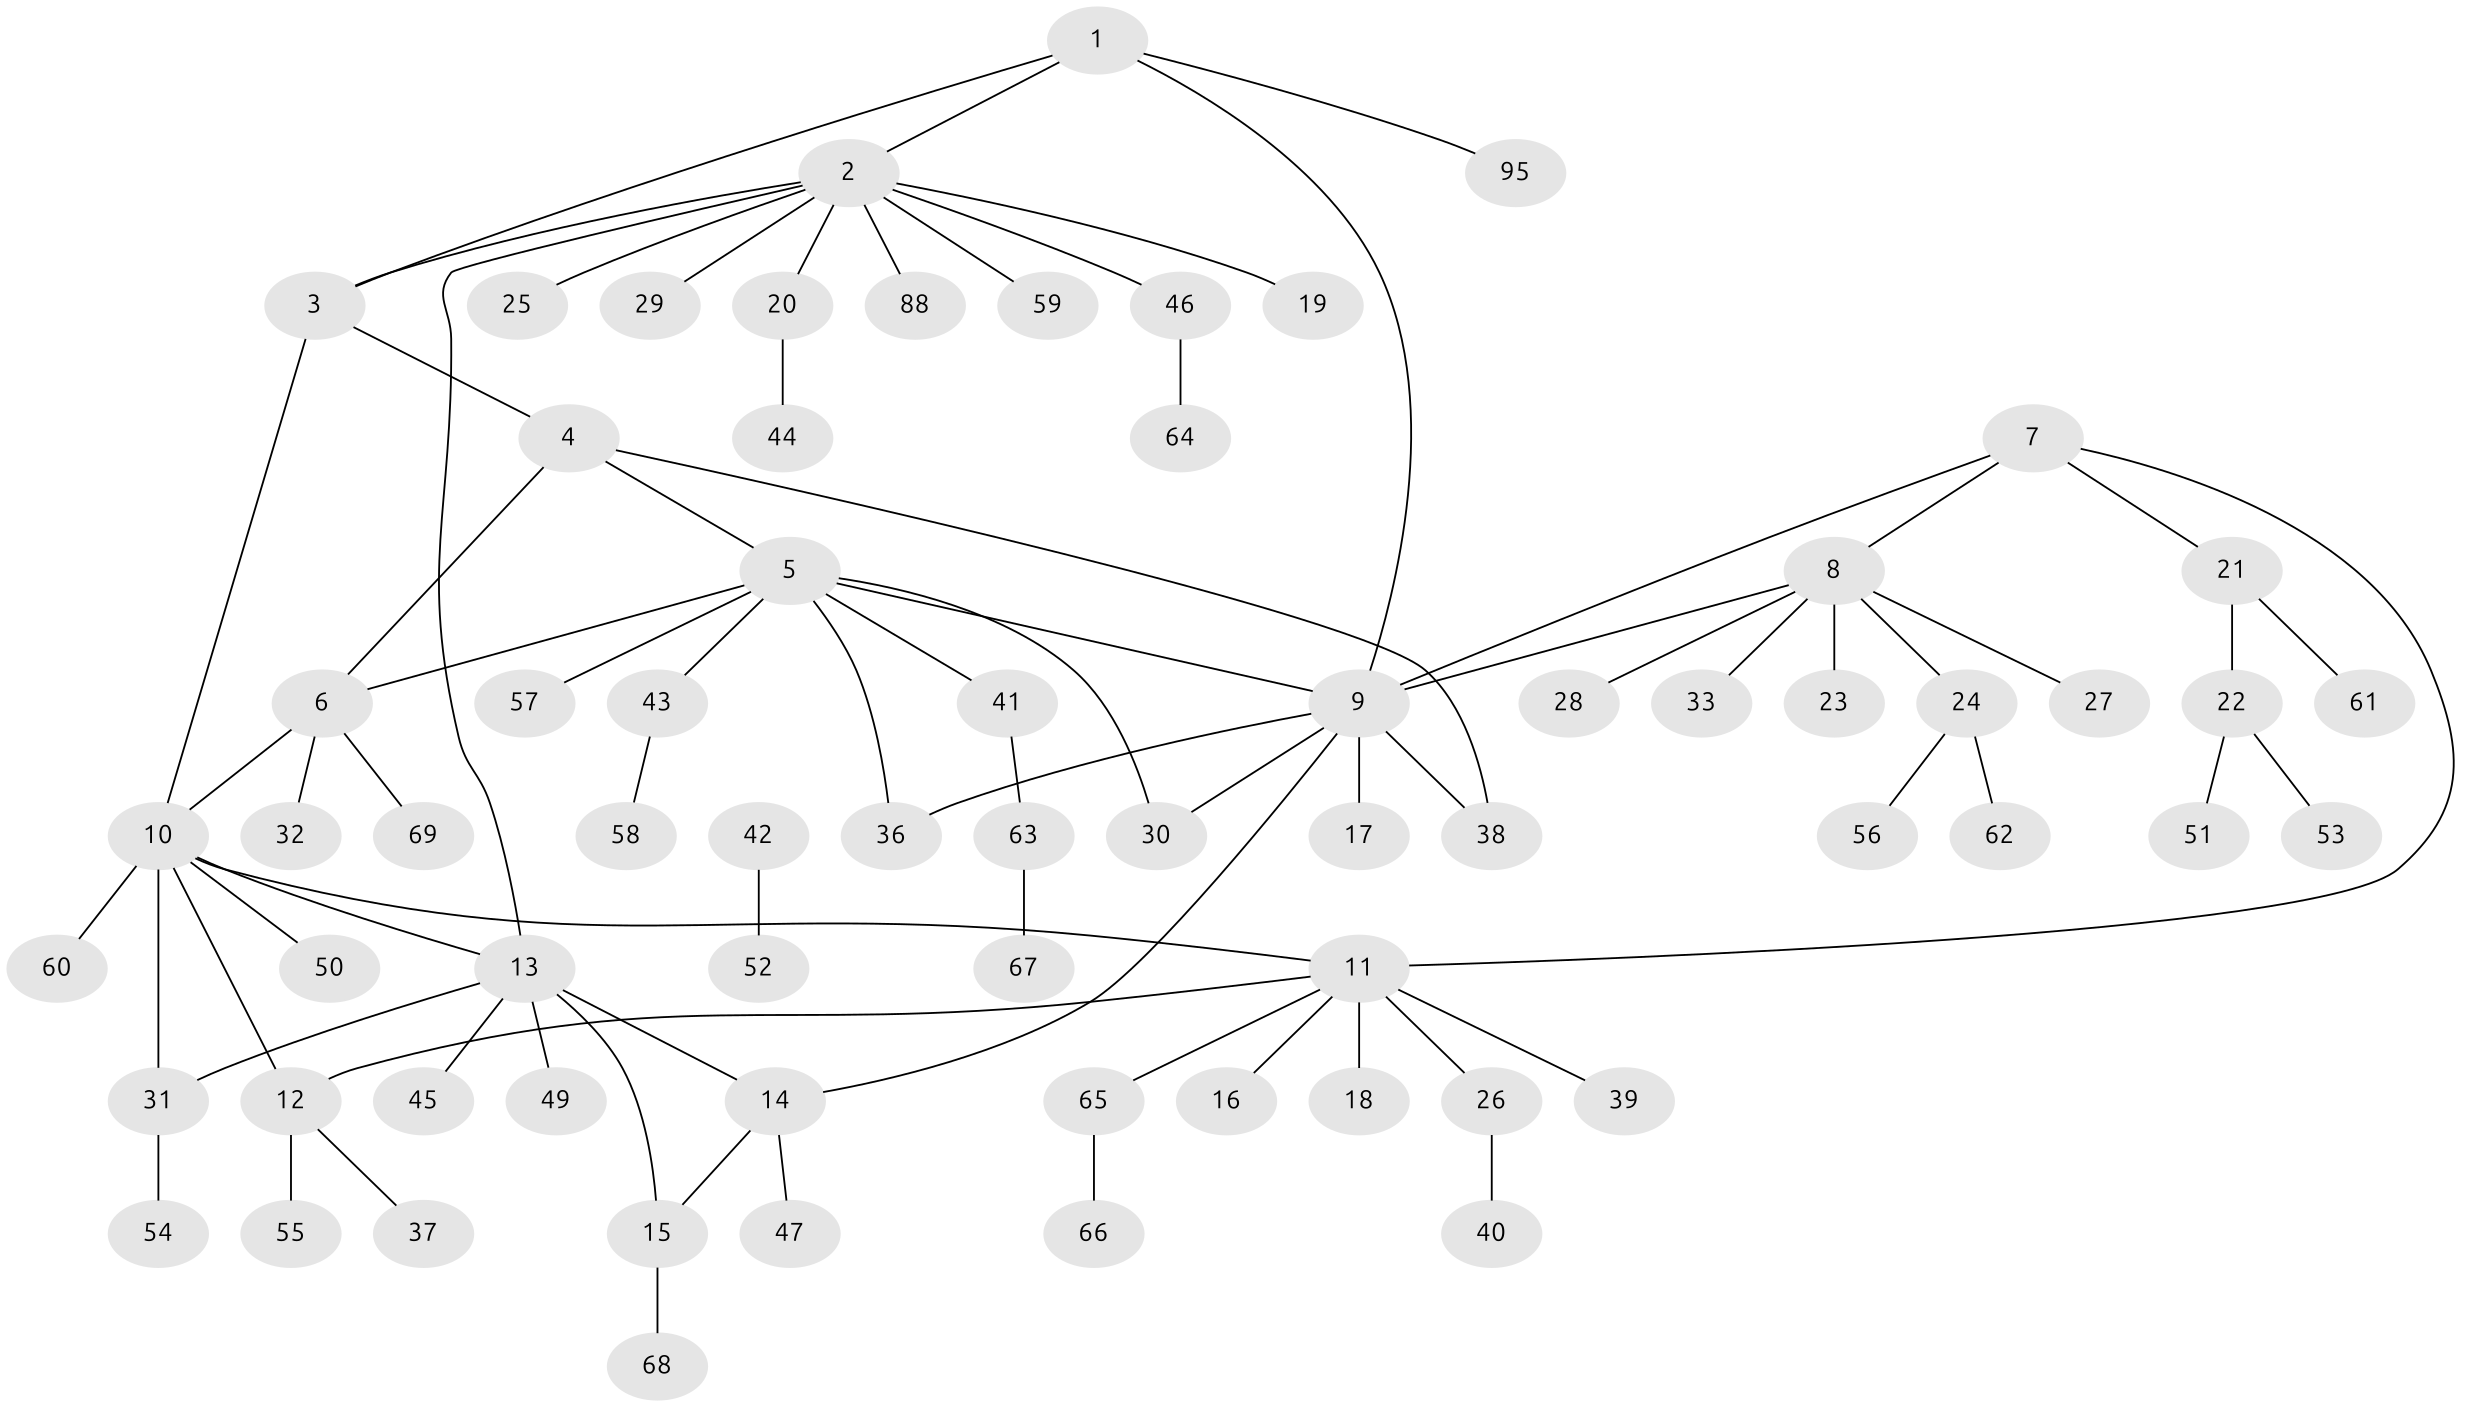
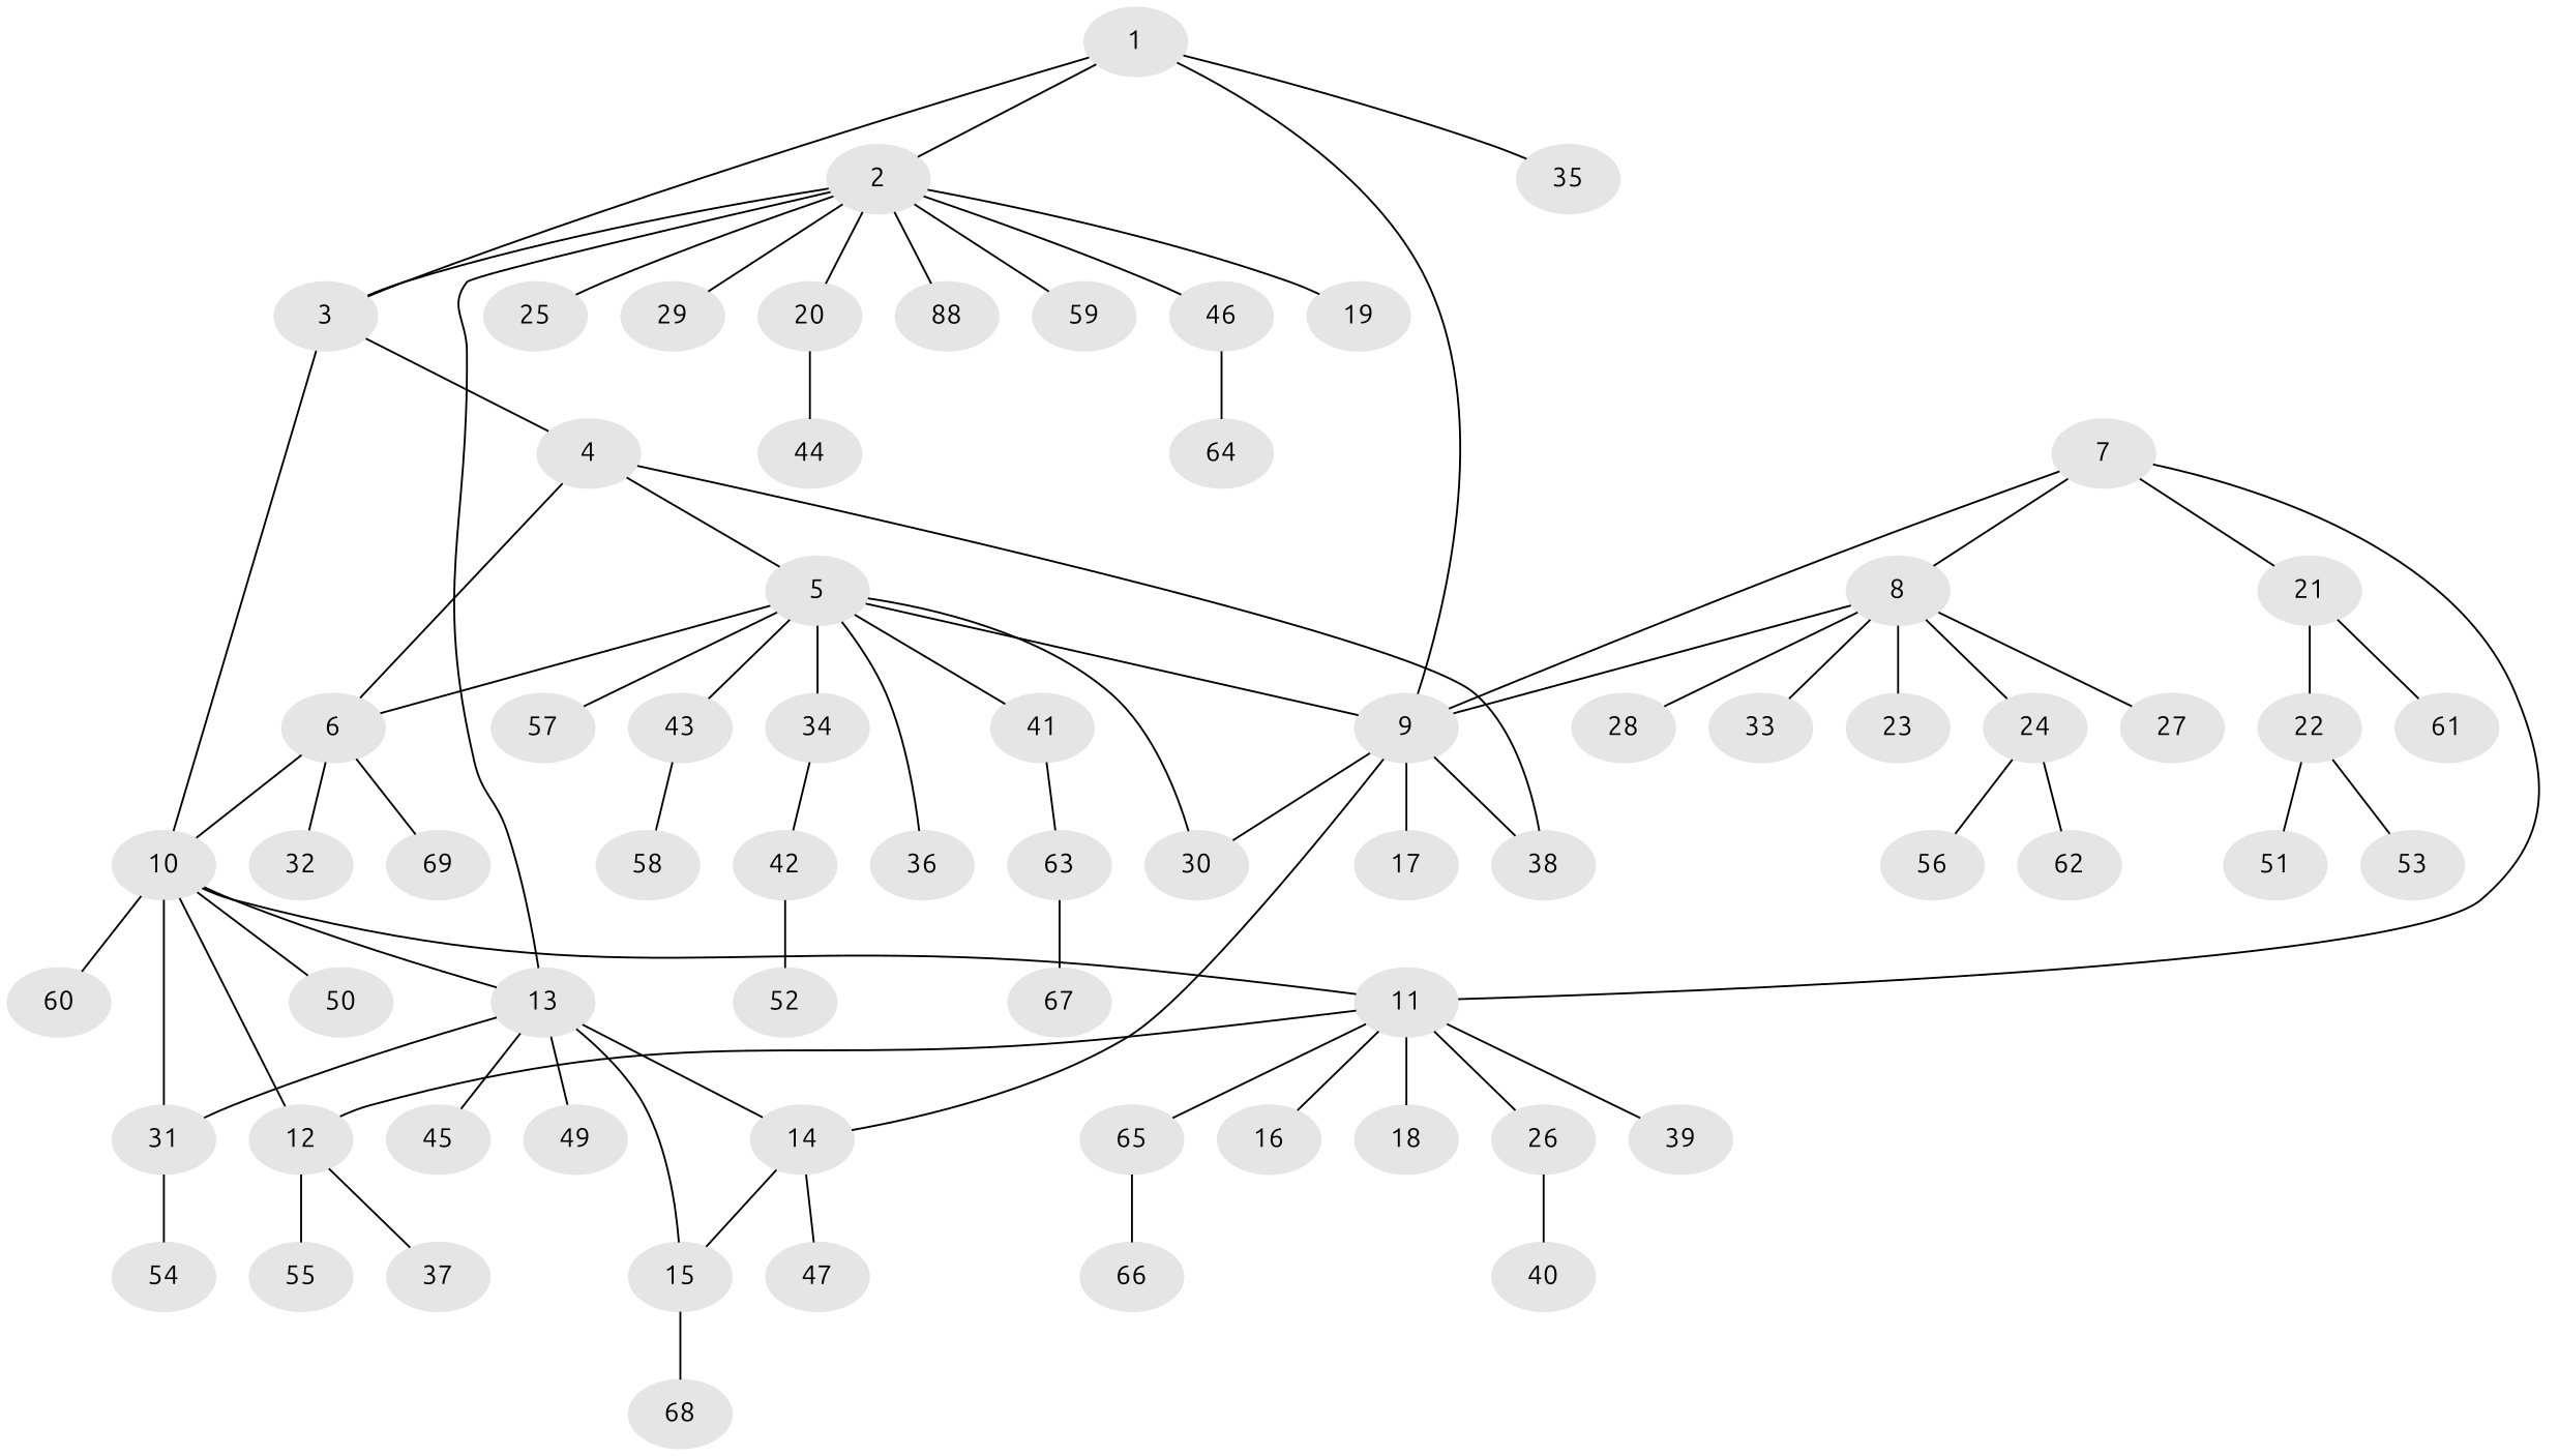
  graph {
    fontname=Ubuntu
    node [color=gray90 fontname=Ubuntu style=filled]
    edge [fontname=Ubuntu]
    1
    2
    3
    9
-   35 [label=95]
+   35
    13
    19
    20
    25
    29
    46
    n12 [label=88]
    59
    4
    10
    38
    30
    36
    14
    17
    31
    15
    45
    49
    44
    64
    5
    6
    11
    12
    50
    60
+   34
    41
    43
    57
    32
    69
    42
    63
    58
    7
    8
    21
    23
    24
    27
    28
    33
    16
    18
    26
    39
    65
    22
    61
    56
    62
    47
    37
    55
    54
    40
    66
    68
    51
    53
    52
    67
    1 -- 2
    1 -- 3
    1 -- 9
    1 -- 35
    2 -- 3
    2 -- 13
    2 -- 19
    2 -- 20
    2 -- 25
    2 -- 29
    2 -- 46
    2 -- n12
    2 -- 59
    3 -- 4
    3 -- 10
    9 -- 38
    9 -- 30
-   9 -- 36
    9 -- 14
    9 -- 17
    13 -- 14
    13 -- 31
    13 -- 15
    13 -- 45
    13 -- 49
    20 -- 44
    46 -- 64
    4 -- 38
    4 -- 5
    4 -- 6
    10 -- 13
    10 -- 31
    10 -- 11
    10 -- 12
    10 -- 50
    10 -- 60
    14 -- 15
    14 -- 47
    31 -- 54
    15 -- 68
    5 -- 9
    5 -- 30
    5 -- 36
    5 -- 6
+   5 -- 34
    5 -- 41
    5 -- 43
    5 -- 57
    6 -- 10
    6 -- 32
    6 -- 69
    11 -- 12
    11 -- 16
    11 -- 18
    11 -- 26
    11 -- 39
    11 -- 65
    12 -- 37
    12 -- 55
+   34 -- 42
    41 -- 63
    43 -- 58
    42 -- 52
    63 -- 67
    7 -- 9
    7 -- 11
    7 -- 8
    7 -- 21
    8 -- 9
    8 -- 23
    8 -- 24
    8 -- 27
    8 -- 28
    8 -- 33
    21 -- 22
    21 -- 61
    24 -- 56
    24 -- 62
    26 -- 40
    65 -- 66
    22 -- 51
    22 -- 53
  }
